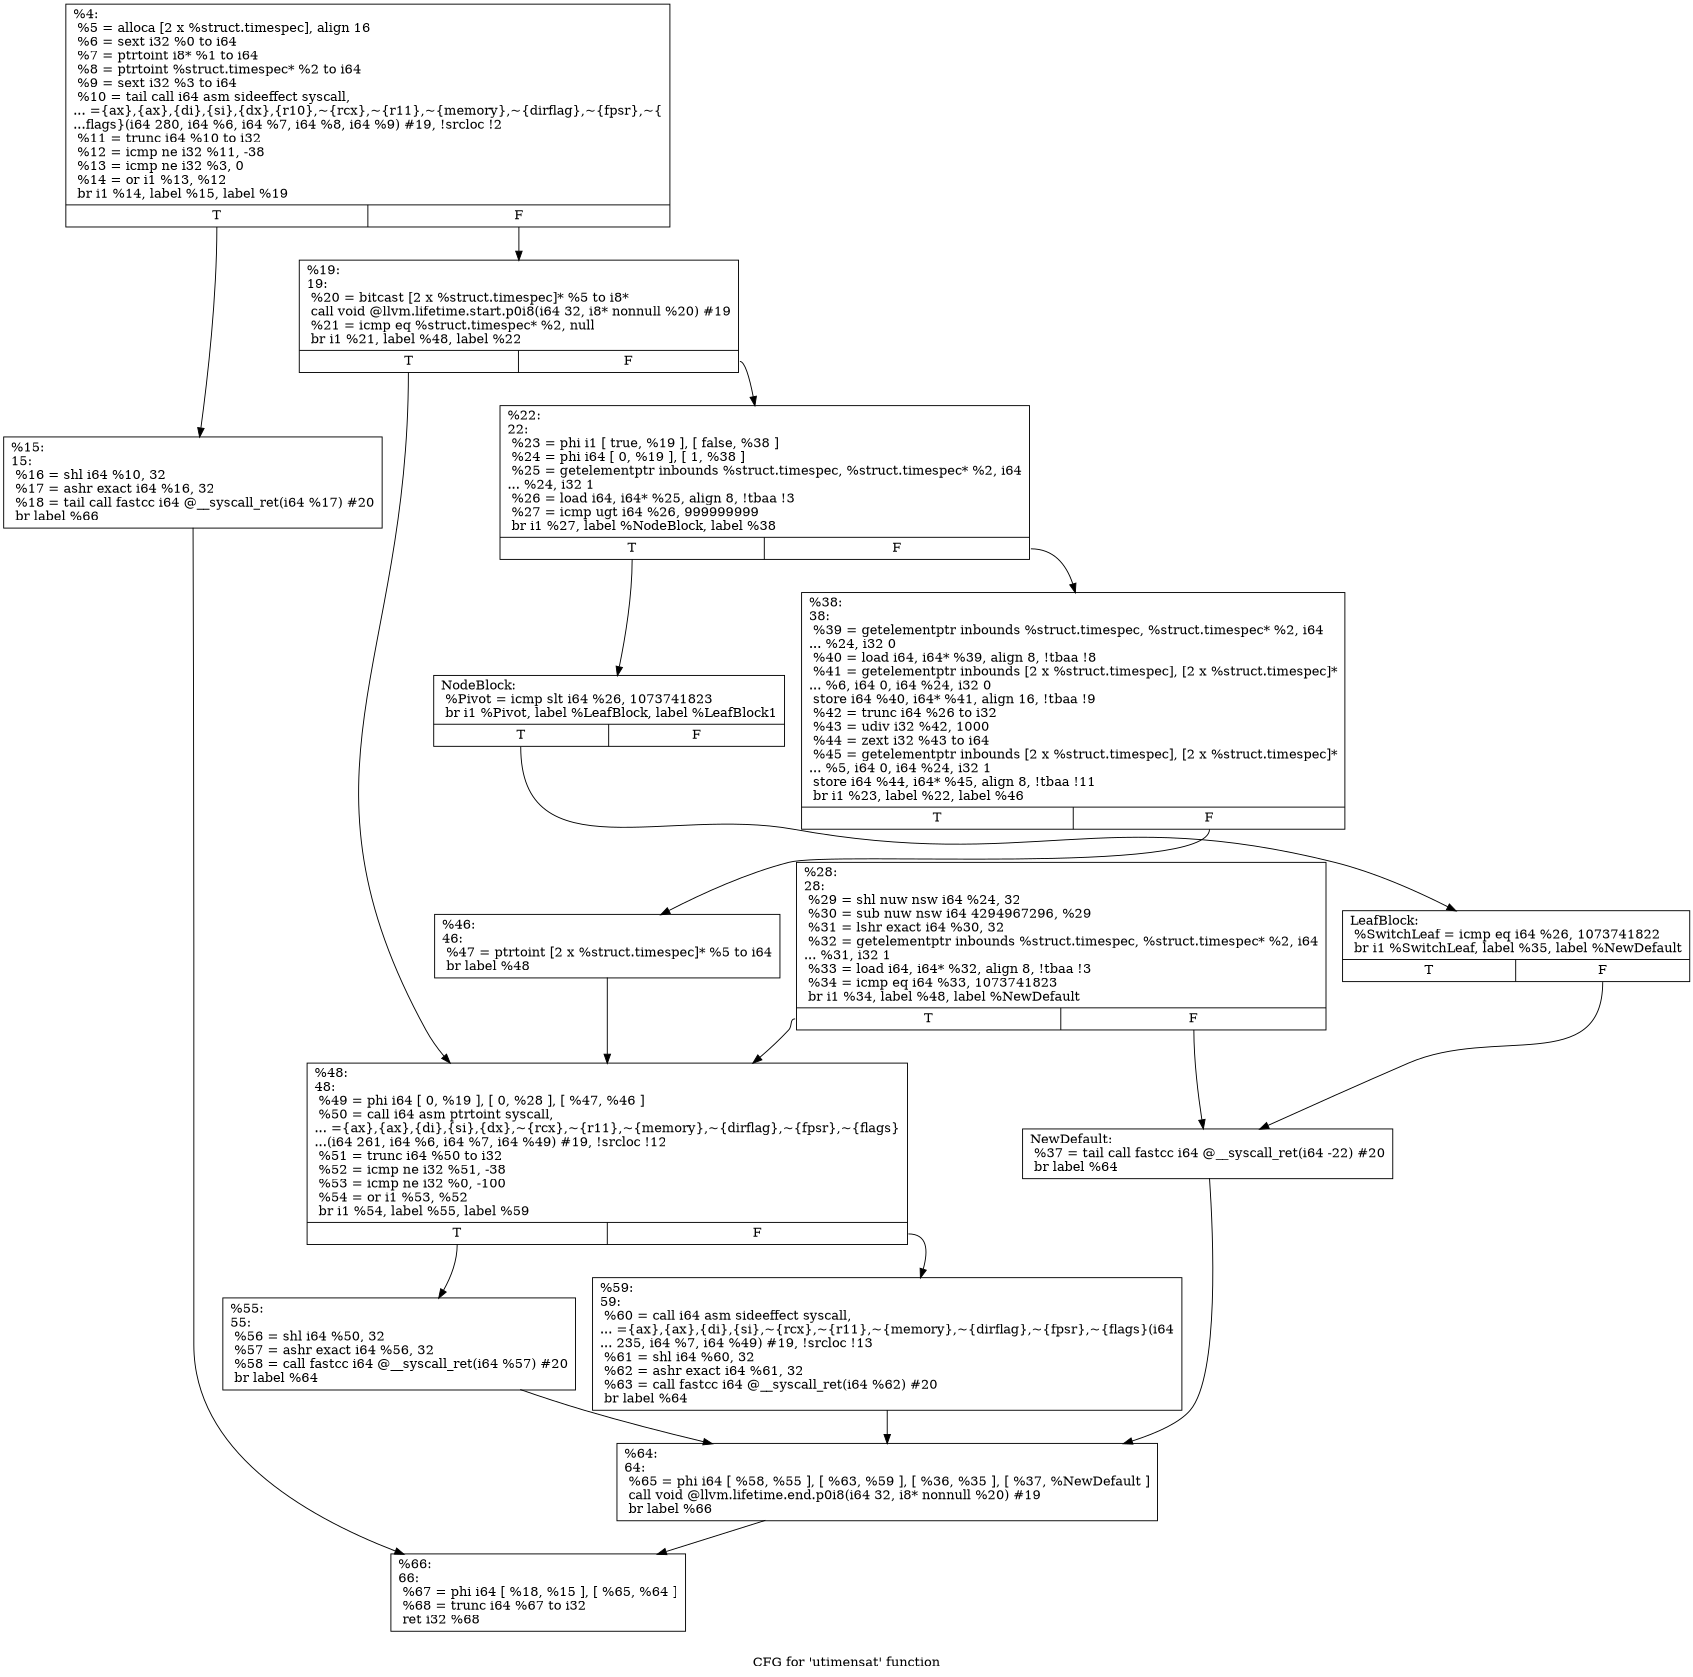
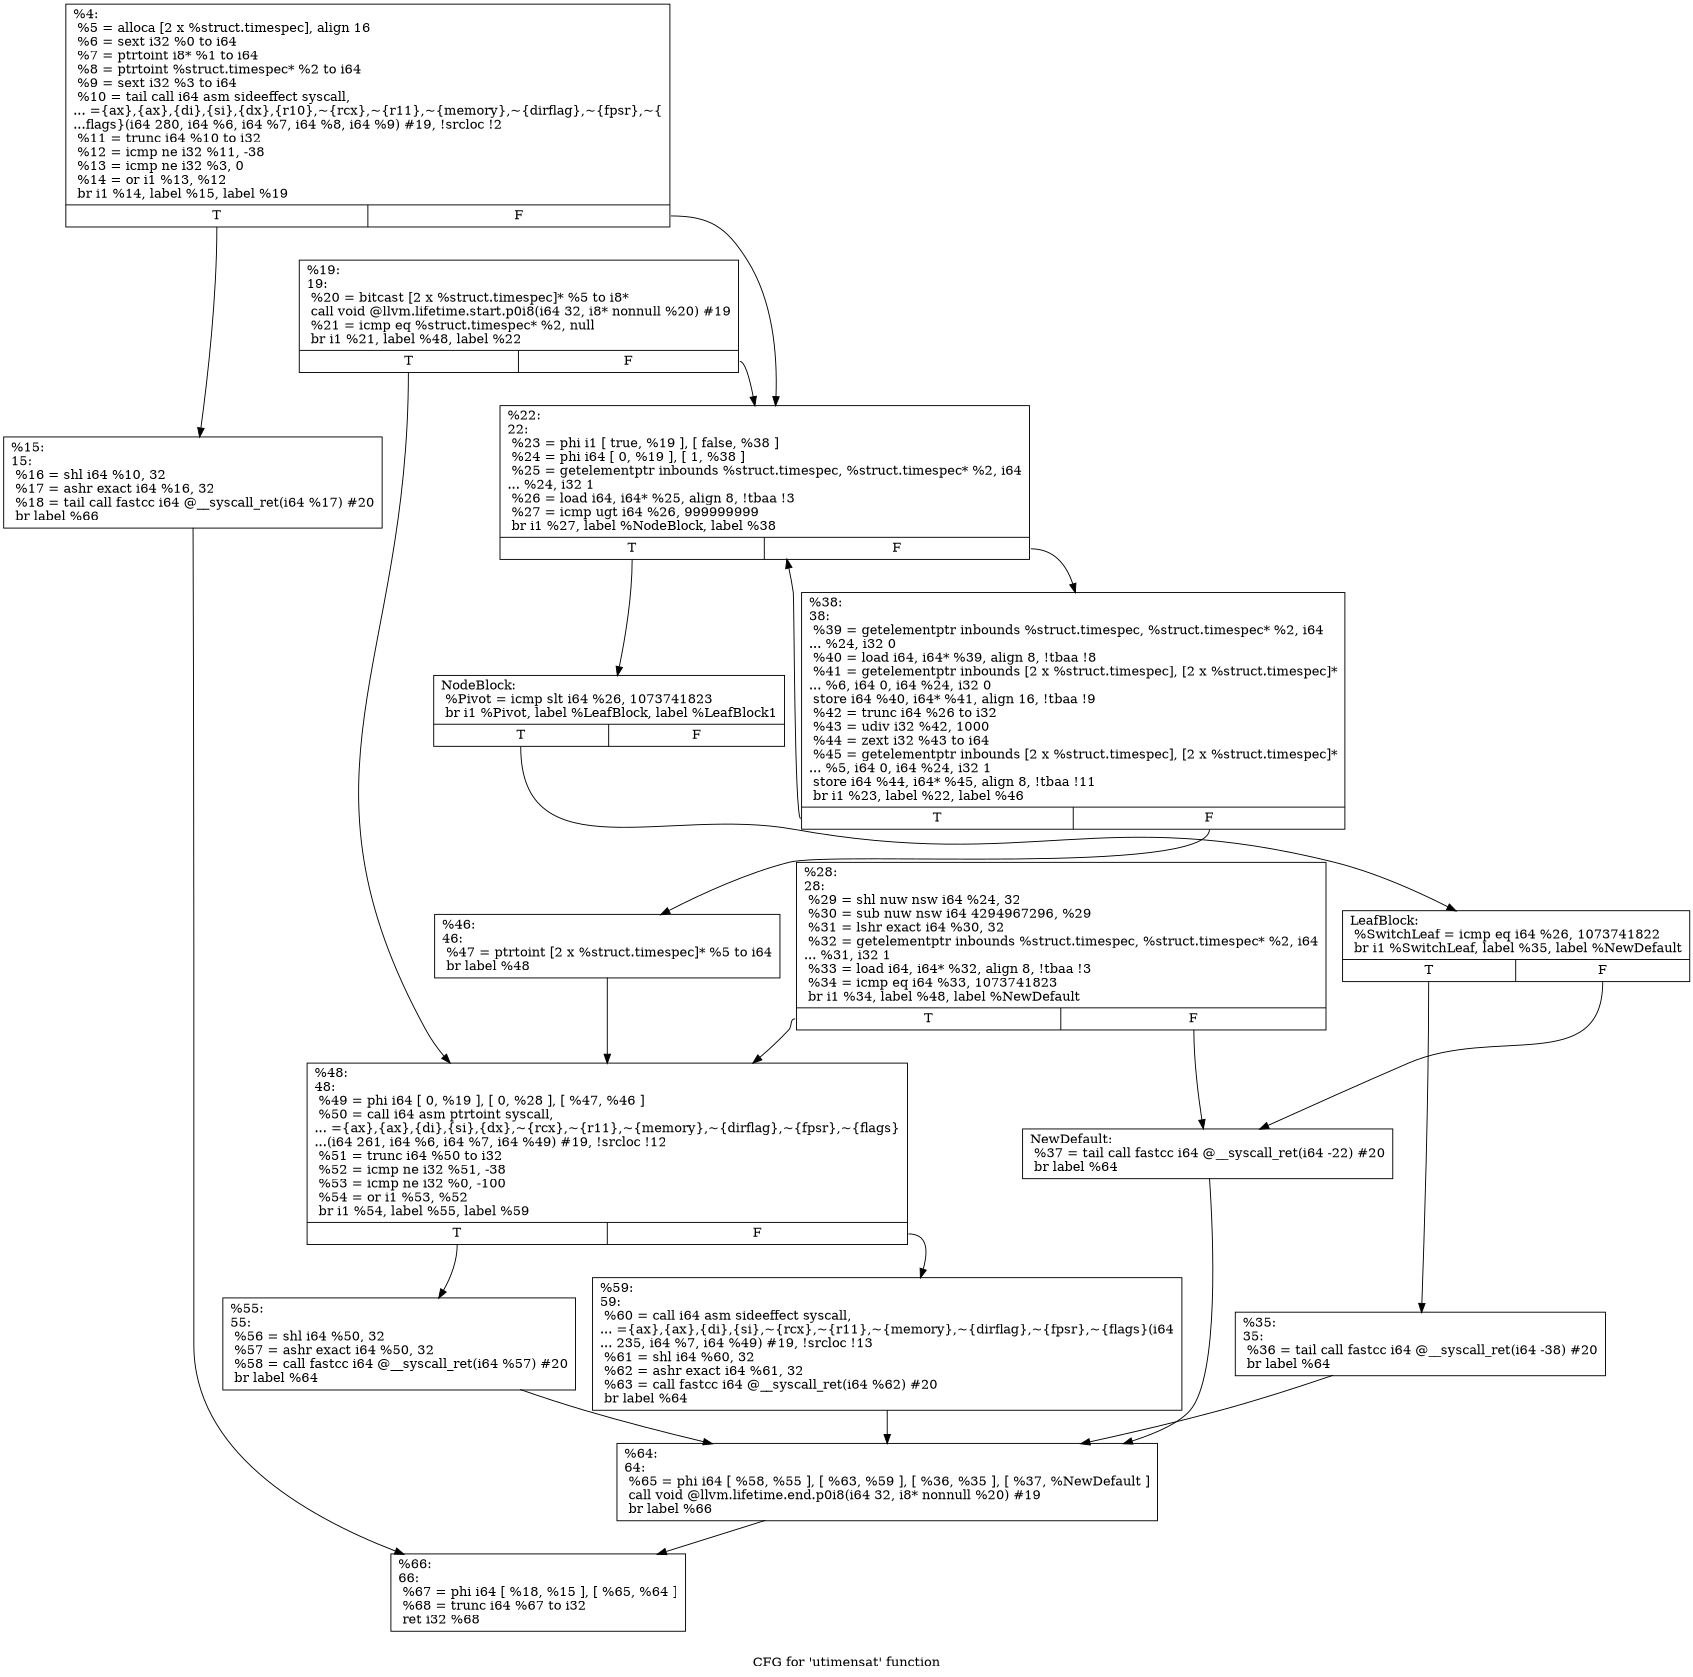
  digraph {
    label="CFG for 'utimensat' function"
    node [shape=record]
    edge [tailport=s0]
    n1 [label="{%4:\l  %5 = alloca [2 x %struct.timespec], align 16\l  %6 = sext i32 %0 to i64\l  %7 = ptrtoint i8* %1 to i64\l  %8 = ptrtoint %struct.timespec* %2 to i64\l  %9 = sext i32 %3 to i64\l  %10 = tail call i64 asm sideeffect syscall,\l... =\{ax\},\{ax\},\{di\},\{si\},\{dx\},\{r10\},~\{rcx\},~\{r11\},~\{memory\},~\{dirflag\},~\{fpsr\},~\{\l...flags\}(i64 280, i64 %6, i64 %7, i64 %8, i64 %9) #19, !srcloc !2\l  %11 = trunc i64 %10 to i32\l  %12 = icmp ne i32 %11, -38\l  %13 = icmp ne i32 %3, 0\l  %14 = or i1 %13, %12\l  br i1 %14, label %15, label %19\l|{<s0>T|<s1>F}}"]
    n2 [label="{%15:\l15:                                               \l  %16 = shl i64 %10, 32\l  %17 = ashr exact i64 %16, 32\l  %18 = tail call fastcc i64 @__syscall_ret(i64 %17) #20\l  br label %66\l}"]
    n3 [label="{%19:\l19:                                               \l  %20 = bitcast [2 x %struct.timespec]* %5 to i8*\l  call void @llvm.lifetime.start.p0i8(i64 32, i8* nonnull %20) #19\l  %21 = icmp eq %struct.timespec* %2, null\l  br i1 %21, label %48, label %22\l|{<s0>T|<s1>F}}"]
    n4 [label="{%66:\l66:                                               \l  %67 = phi i64 [ %18, %15 ], [ %65, %64 ]\l  %68 = trunc i64 %67 to i32\l  ret i32 %68\l}"]
    n5 [label="{%48:\l48:                                               \l  %49 = phi i64 [ 0, %19 ], [ 0, %28 ], [ %47, %46 ]\l  %50 = call i64 asm ptrtoint syscall,\l... =\{ax\},\{ax\},\{di\},\{si\},\{dx\},~\{rcx\},~\{r11\},~\{memory\},~\{dirflag\},~\{fpsr\},~\{flags\}\l...(i64 261, i64 %6, i64 %7, i64 %49) #19, !srcloc !12\l  %51 = trunc i64 %50 to i32\l  %52 = icmp ne i32 %51, -38\l  %53 = icmp ne i32 %0, -100\l  %54 = or i1 %53, %52\l  br i1 %54, label %55, label %59\l|{<s0>T|<s1>F}}"]
    n6 [label="{%22:\l22:                                               \l  %23 = phi i1 [ true, %19 ], [ false, %38 ]\l  %24 = phi i64 [ 0, %19 ], [ 1, %38 ]\l  %25 = getelementptr inbounds %struct.timespec, %struct.timespec* %2, i64\l... %24, i32 1\l  %26 = load i64, i64* %25, align 8, !tbaa !3\l  %27 = icmp ugt i64 %26, 999999999\l  br i1 %27, label %NodeBlock, label %38\l|{<s0>T|<s1>F}}"]
-   n7 [label="{%55:\l55:                                               \l  %56 = shl i64 %50, 32\l  %57 = ashr exact i64 %56, 32\l  %58 = call fastcc i64 @__syscall_ret(i64 %57) #20\l  br label %64\l}"]
+   n7 [label="{%55:\l55:                                               \l  %56 = shl i64 %50, 32\l  %57 = ashr exact i64 %50, 32\l  %58 = call fastcc i64 @__syscall_ret(i64 %57) #20\l  br label %64\l}"]
    n8 [label="{%59:\l59:                                               \l  %60 = call i64 asm sideeffect syscall,\l... =\{ax\},\{ax\},\{di\},\{si\},~\{rcx\},~\{r11\},~\{memory\},~\{dirflag\},~\{fpsr\},~\{flags\}(i64\l... 235, i64 %7, i64 %49) #19, !srcloc !13\l  %61 = shl i64 %60, 32\l  %62 = ashr exact i64 %61, 32\l  %63 = call fastcc i64 @__syscall_ret(i64 %62) #20\l  br label %64\l}"]
    n9 [label="{NodeBlock:                                        \l  %Pivot = icmp slt i64 %26, 1073741823\l  br i1 %Pivot, label %LeafBlock, label %LeafBlock1\l|{<s0>T|<s1>F}}"]
    n10 [label="{%38:\l38:                                               \l  %39 = getelementptr inbounds %struct.timespec, %struct.timespec* %2, i64\l... %24, i32 0\l  %40 = load i64, i64* %39, align 8, !tbaa !8\l  %41 = getelementptr inbounds [2 x %struct.timespec], [2 x %struct.timespec]*\l... %6, i64 0, i64 %24, i32 0\l  store i64 %40, i64* %41, align 16, !tbaa !9\l  %42 = trunc i64 %26 to i32\l  %43 = udiv i32 %42, 1000\l  %44 = zext i32 %43 to i64\l  %45 = getelementptr inbounds [2 x %struct.timespec], [2 x %struct.timespec]*\l... %5, i64 0, i64 %24, i32 1\l  store i64 %44, i64* %45, align 8, !tbaa !11\l  br i1 %23, label %22, label %46\l|{<s0>T|<s1>F}}"]
    n11 [label="{%64:\l64:                                               \l  %65 = phi i64 [ %58, %55 ], [ %63, %59 ], [ %36, %35 ], [ %37, %NewDefault ]\l  call void @llvm.lifetime.end.p0i8(i64 32, i8* nonnull %20) #19\l  br label %66\l}"]
    n12 [label="{LeafBlock:                                        \l  %SwitchLeaf = icmp eq i64 %26, 1073741822\l  br i1 %SwitchLeaf, label %35, label %NewDefault\l|{<s0>T|<s1>F}}"]
    n13 [label="{%46:\l46:                                               \l  %47 = ptrtoint [2 x %struct.timespec]* %5 to i64\l  br label %48\l}"]
    n14 [label="{NewDefault:                                       \l  %37 = tail call fastcc i64 @__syscall_ret(i64 -22) #20\l  br label %64\l}"]
+   n15 [label="{%35:\l35:                                               \l  %36 = tail call fastcc i64 @__syscall_ret(i64 -38) #20\l  br label %64\l}"]
    n16 [label="{%28:\l28:                                               \l  %29 = shl nuw nsw i64 %24, 32\l  %30 = sub nuw nsw i64 4294967296, %29\l  %31 = lshr exact i64 %30, 32\l  %32 = getelementptr inbounds %struct.timespec, %struct.timespec* %2, i64\l... %31, i32 1\l  %33 = load i64, i64* %32, align 8, !tbaa !3\l  %34 = icmp eq i64 %33, 1073741823\l  br i1 %34, label %48, label %NewDefault\l|{<s0>T|<s1>F}}"]
    n1 -> n2
-   n1 -> n3 [tailport=s1]
+   n1 -> n6 [tailport=s1]
    n2 -> n4
    n3 -> n5
    n3 -> n6 [tailport=s1]
    n5 -> n7
    n5 -> n8 [tailport=s1]
    n6 -> n9
    n6 -> n10 [tailport=s1]
    n7 -> n11
    n8 -> n11
    n9 -> n12
+   n10 -> n6
    n10 -> n13 [tailport=s1]
    n11 -> n4
    n12 -> n14 [tailport=s1]
+   n12 -> n15
    n13 -> n5
    n14 -> n11
+   n15 -> n11
    n16 -> n5
    n16 -> n14 [tailport=s1]
  }
